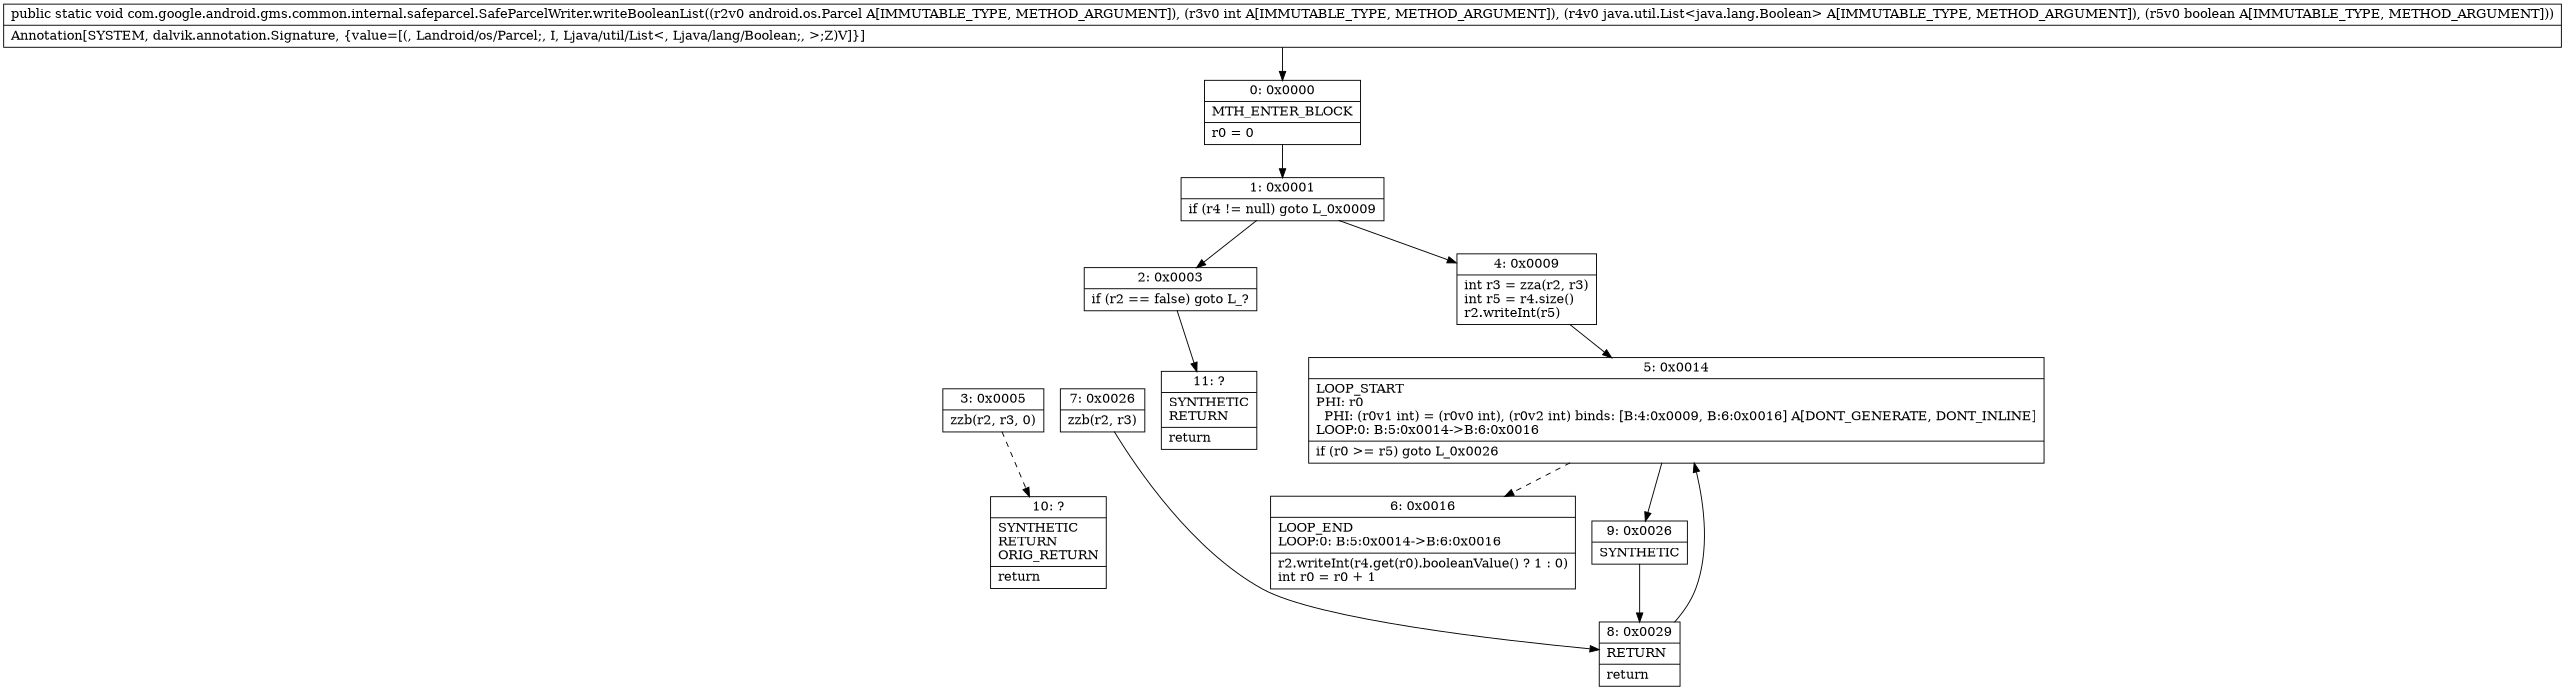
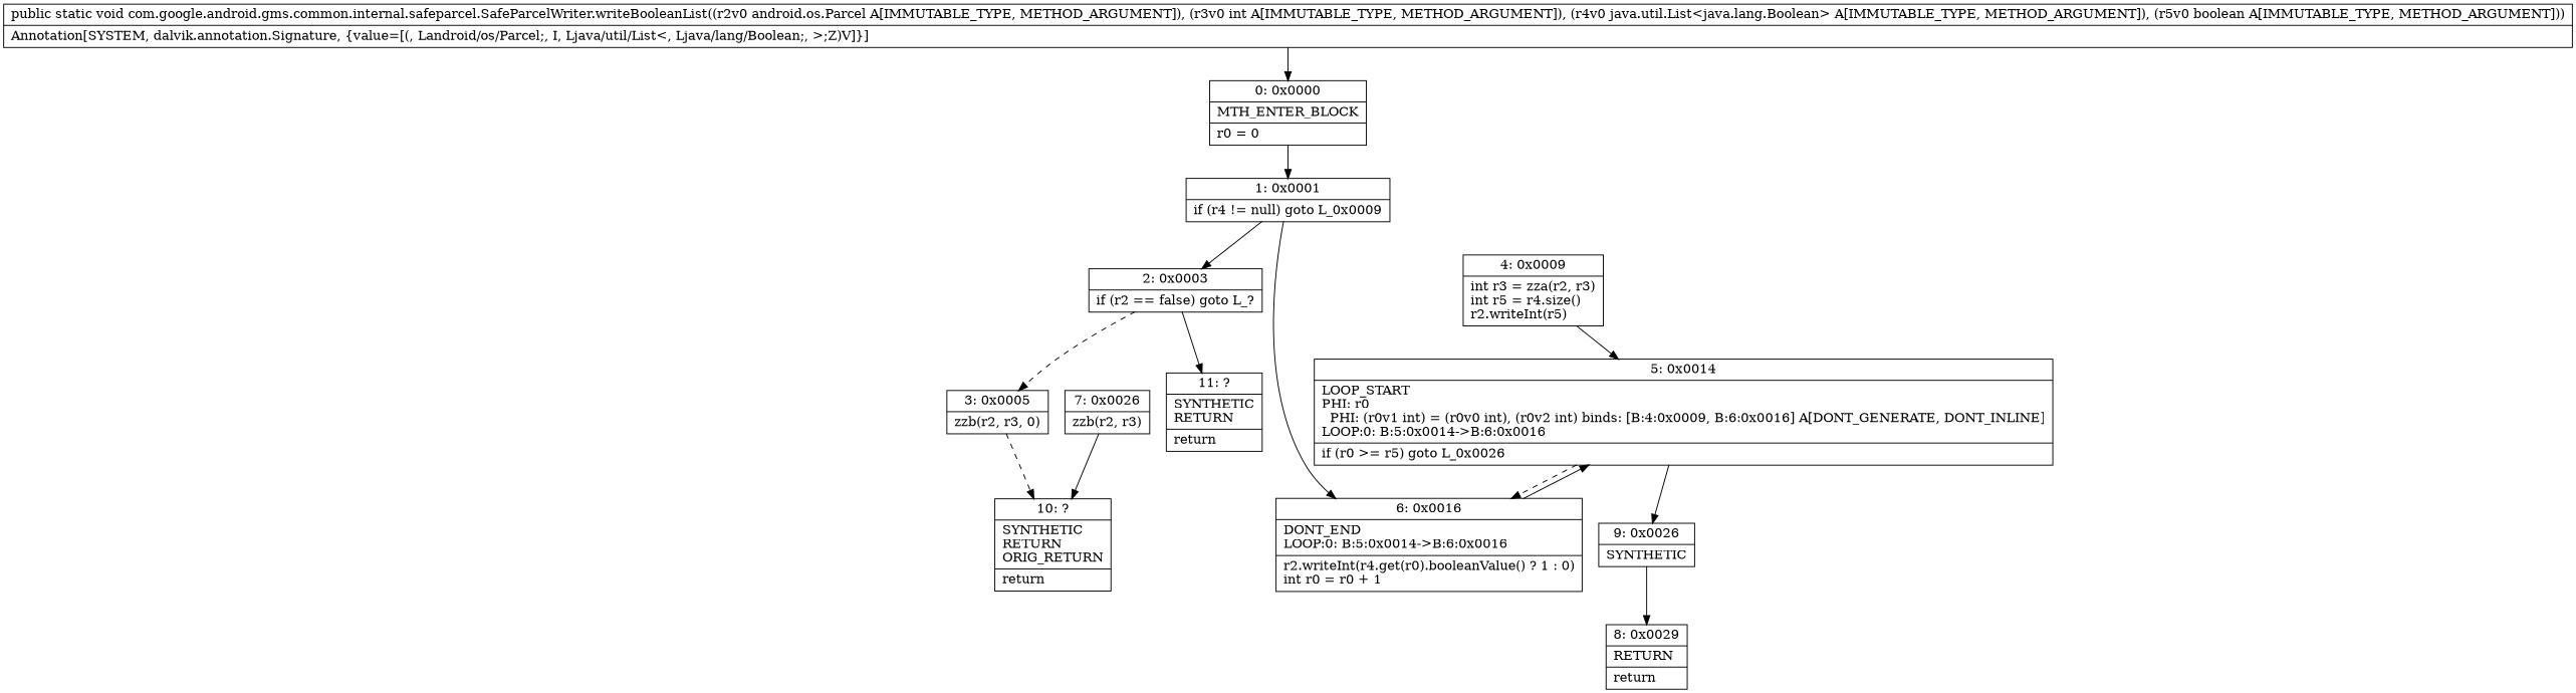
  digraph {
    node [shape=record]
    n1 [label="{0\:\ 0x0000|MTH_ENTER_BLOCK\l|r0 = 0\l}"]
    n2 [label="{1\:\ 0x0001|if (r4 != null) goto L_0x0009\l}"]
    n3 [label="{2\:\ 0x0003|if (r2 == false) goto L_?\l}"]
    n4 [label="{4\:\ 0x0009|int r3 = zza(r2, r3)\lint r5 = r4.size()\lr2.writeInt(r5)\l}"]
    n5 [label="{3\:\ 0x0005|zzb(r2, r3, 0)\l}"]
    n6 [label="{11\:\ ?|SYNTHETIC\lRETURN\l|return\l}"]
    n7 [label="{5\:\ 0x0014|LOOP_START\lPHI: r0 \l  PHI: (r0v1 int) = (r0v0 int), (r0v2 int) binds: [B:4:0x0009, B:6:0x0016] A[DONT_GENERATE, DONT_INLINE]\lLOOP:0: B:5:0x0014\-\>B:6:0x0016\l|if (r0 \>= r5) goto L_0x0026\l}"]
    n8 [label="{10\:\ ?|SYNTHETIC\lRETURN\lORIG_RETURN\l|return\l}"]
-   n9 [label="{6\:\ 0x0016|LOOP_END\lLOOP:0: B:5:0x0014\-\>B:6:0x0016\l|r2.writeInt(r4.get(r0).booleanValue() ? 1 : 0)\lint r0 = r0 + 1\l}"]
+   n9 [label="{6\:\ 0x0016|DONT_END\lLOOP:0: B:5:0x0014\-\>B:6:0x0016\l|r2.writeInt(r4.get(r0).booleanValue() ? 1 : 0)\lint r0 = r0 + 1\l}"]
    n10 [label="{9\:\ 0x0026|SYNTHETIC\l}"]
    n11 [label="{8\:\ 0x0029|RETURN\l|return\l}"]
    n12 [label="{7\:\ 0x0026|zzb(r2, r3)\l}"]
    n13 [label="{public static void com.google.android.gms.common.internal.safeparcel.SafeParcelWriter.writeBooleanList((r2v0 android.os.Parcel A[IMMUTABLE_TYPE, METHOD_ARGUMENT]), (r3v0 int A[IMMUTABLE_TYPE, METHOD_ARGUMENT]), (r4v0 java.util.List\<java.lang.Boolean\> A[IMMUTABLE_TYPE, METHOD_ARGUMENT]), (r5v0 boolean A[IMMUTABLE_TYPE, METHOD_ARGUMENT]))  | Annotation[SYSTEM, dalvik.annotation.Signature, \{value=[(, Landroid\/os\/Parcel;, I, Ljava\/util\/List\<, Ljava\/lang\/Boolean;, \>;Z)V]\}]\l}"]
    n1 -> n2
    n2 -> n3 [style=solid]
-   n2 -> n4
+   n2 -> n9
+   n3 -> n5 [style=dashed]
    n3 -> n6
    n4 -> n7
    n5 -> n8 [style=dashed]
    n7 -> n9 [style=dashed]
    n7 -> n10
-   n11 -> n7
+   n9 -> n7
    n10 -> n11
-   n12 -> n11
+   n12 -> n8
    n13 -> n1
  }
